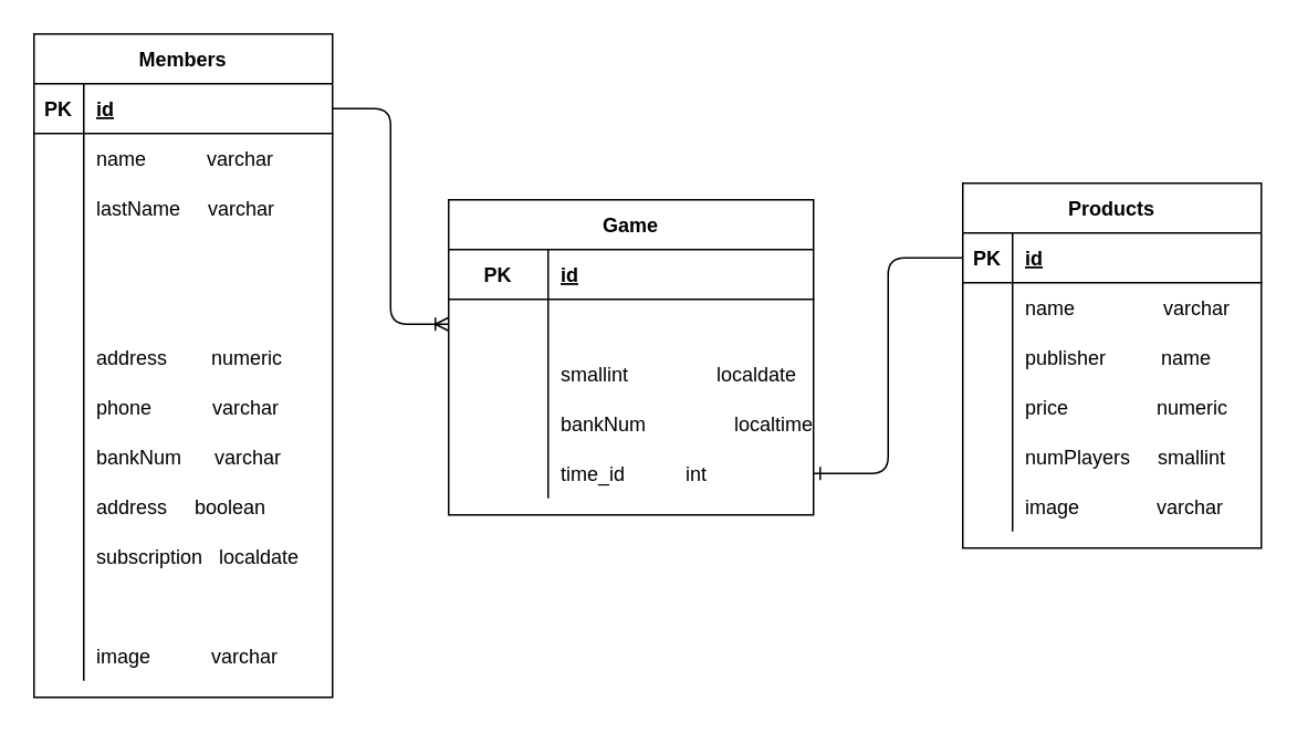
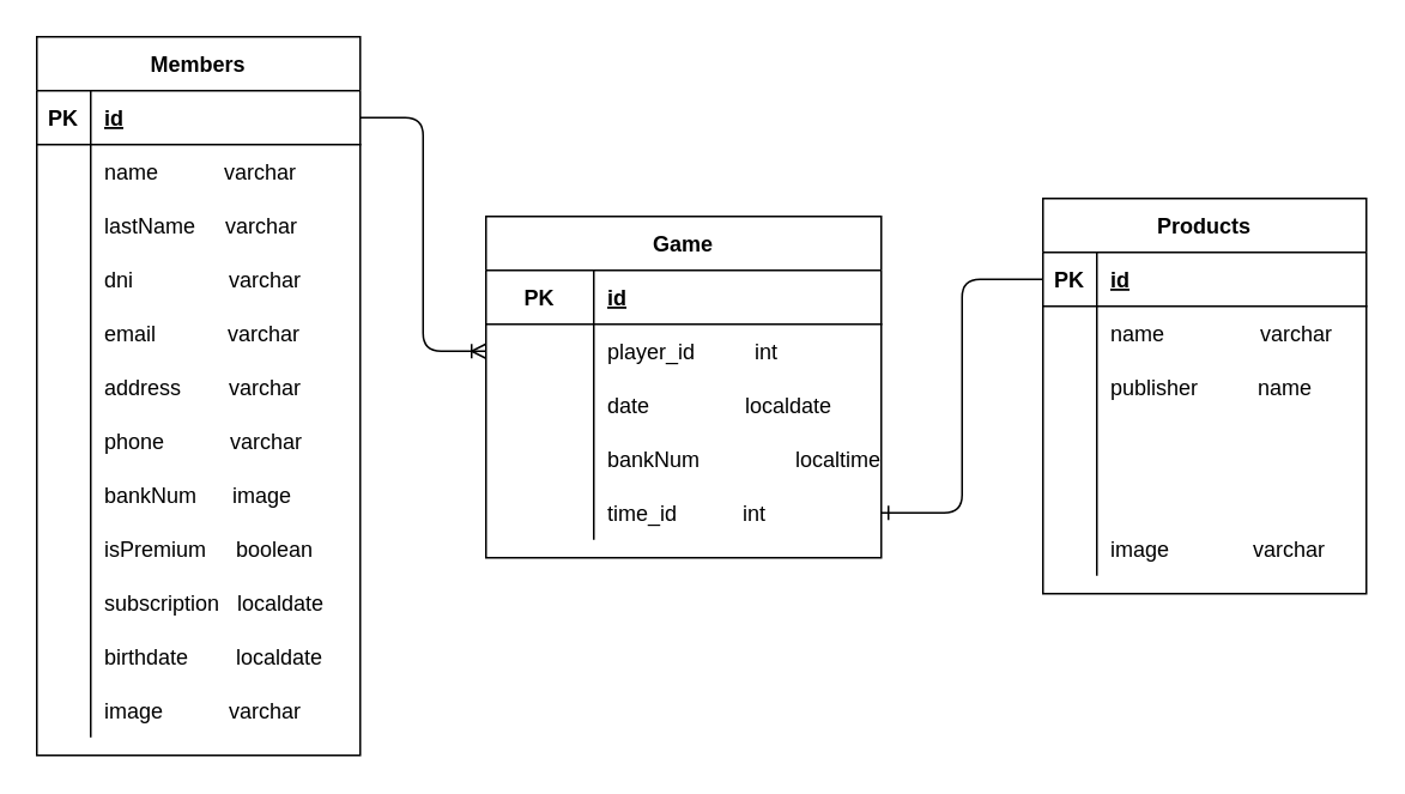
  <mxCell id="0" />
  <mxCell id="1" parent="0" />
  <mxCell id="2" value="Members" style="shape=table;startSize=30;container=1;collapsible=1;childLayout=tableLayout;fixedRows=1;rowLines=0;fontStyle=1;align=center;resizeLast=1;" parent="1" vertex="1"><mxGeometry x="20" y="20" width="180" height="400" as="geometry" /></mxCell>
  <mxCell id="3" value="" style="shape=partialRectangle;collapsible=0;dropTarget=0;pointerEvents=0;fillColor=none;top=0;left=0;bottom=1;right=0;points=[[0,0.5],[1,0.5]];portConstraint=eastwest;" parent="2" vertex="1"><mxGeometry y="30" width="180" height="30" as="geometry" /></mxCell>
  <mxCell id="4" value="PK" style="shape=partialRectangle;connectable=0;fillColor=none;top=0;left=0;bottom=0;right=0;fontStyle=1;overflow=hidden;" parent="3" vertex="1"><mxGeometry width="30" height="30" as="geometry" /></mxCell>
  <mxCell id="5" value="id" style="shape=partialRectangle;connectable=0;fillColor=none;top=0;left=0;bottom=0;right=0;align=left;spacingLeft=6;fontStyle=5;overflow=hidden;" parent="3" vertex="1"><mxGeometry x="30" width="150" height="30" as="geometry" /></mxCell>
  <mxCell id="6" value="" style="shape=partialRectangle;collapsible=0;dropTarget=0;pointerEvents=0;fillColor=none;top=0;left=0;bottom=0;right=0;points=[[0,0.5],[1,0.5]];portConstraint=eastwest;" parent="2" vertex="1"><mxGeometry y="60" width="180" height="30" as="geometry" /></mxCell>
  <mxCell id="7" value="" style="shape=partialRectangle;connectable=0;fillColor=none;top=0;left=0;bottom=0;right=0;editable=1;overflow=hidden;" parent="6" vertex="1"><mxGeometry width="30" height="30" as="geometry" /></mxCell>
  <mxCell id="8" value="name           varchar" style="shape=partialRectangle;connectable=0;fillColor=none;top=0;left=0;bottom=0;right=0;align=left;spacingLeft=6;overflow=hidden;" parent="6" vertex="1"><mxGeometry x="30" width="150" height="30" as="geometry" /></mxCell>
  <mxCell id="9" value="" style="shape=partialRectangle;collapsible=0;dropTarget=0;pointerEvents=0;fillColor=none;top=0;left=0;bottom=0;right=0;points=[[0,0.5],[1,0.5]];portConstraint=eastwest;" parent="2" vertex="1"><mxGeometry y="90" width="180" height="30" as="geometry" /></mxCell>
  <mxCell id="10" value="" style="shape=partialRectangle;connectable=0;fillColor=none;top=0;left=0;bottom=0;right=0;editable=1;overflow=hidden;" parent="9" vertex="1"><mxGeometry width="30" height="30" as="geometry" /></mxCell>
  <mxCell id="11" value="lastName     varchar" style="shape=partialRectangle;connectable=0;fillColor=none;top=0;left=0;bottom=0;right=0;align=left;spacingLeft=6;overflow=hidden;" parent="9" vertex="1"><mxGeometry x="30" width="150" height="30" as="geometry" /></mxCell>
  <mxCell id="12" value="" style="shape=partialRectangle;collapsible=0;dropTarget=0;pointerEvents=0;fillColor=none;top=0;left=0;bottom=0;right=0;points=[[0,0.5],[1,0.5]];portConstraint=eastwest;" parent="2" vertex="1"><mxGeometry y="120" width="180" height="30" as="geometry" /></mxCell>
  <mxCell id="13" value="" style="shape=partialRectangle;connectable=0;fillColor=none;top=0;left=0;bottom=0;right=0;editable=1;overflow=hidden;" parent="12" vertex="1"><mxGeometry width="30" height="30" as="geometry" /></mxCell>
+ <mxCell id="14" value="dni                varchar" style="shape=partialRectangle;connectable=0;fillColor=none;top=0;left=0;bottom=0;right=0;align=left;spacingLeft=6;overflow=hidden;" parent="12" vertex="1"><mxGeometry x="30" width="150" height="30" as="geometry" /></mxCell>
  <mxCell id="15" style="shape=partialRectangle;collapsible=0;dropTarget=0;pointerEvents=0;fillColor=none;top=0;left=0;bottom=0;right=0;points=[[0,0.5],[1,0.5]];portConstraint=eastwest;" parent="2" vertex="1"><mxGeometry y="150" width="180" height="30" as="geometry" /></mxCell>
  <mxCell id="16" style="shape=partialRectangle;connectable=0;fillColor=none;top=0;left=0;bottom=0;right=0;editable=1;overflow=hidden;" parent="15" vertex="1"><mxGeometry width="30" height="30" as="geometry" /></mxCell>
+ <mxCell id="17" value="email            varchar" style="shape=partialRectangle;connectable=0;fillColor=none;top=0;left=0;bottom=0;right=0;align=left;spacingLeft=6;overflow=hidden;" parent="15" vertex="1"><mxGeometry x="30" width="150" height="30" as="geometry" /></mxCell>
  <mxCell id="18" style="shape=partialRectangle;collapsible=0;dropTarget=0;pointerEvents=0;fillColor=none;top=0;left=0;bottom=0;right=0;points=[[0,0.5],[1,0.5]];portConstraint=eastwest;" parent="2" vertex="1"><mxGeometry y="180" width="180" height="30" as="geometry" /></mxCell>
  <mxCell id="19" style="shape=partialRectangle;connectable=0;fillColor=none;top=0;left=0;bottom=0;right=0;editable=1;overflow=hidden;" parent="18" vertex="1"><mxGeometry width="30" height="30" as="geometry" /></mxCell>
- <mxCell id="20" value="address        numeric" style="shape=partialRectangle;connectable=0;fillColor=none;top=0;left=0;bottom=0;right=0;align=left;spacingLeft=6;overflow=hidden;" parent="18" vertex="1"><mxGeometry x="30" width="150" height="30" as="geometry" /></mxCell>
+ <mxCell id="20" value="address        varchar" style="shape=partialRectangle;connectable=0;fillColor=none;top=0;left=0;bottom=0;right=0;align=left;spacingLeft=6;overflow=hidden;" parent="18" vertex="1"><mxGeometry x="30" width="150" height="30" as="geometry" /></mxCell>
  <mxCell id="21" style="shape=partialRectangle;collapsible=0;dropTarget=0;pointerEvents=0;fillColor=none;top=0;left=0;bottom=0;right=0;points=[[0,0.5],[1,0.5]];portConstraint=eastwest;" parent="2" vertex="1"><mxGeometry y="210" width="180" height="30" as="geometry" /></mxCell>
  <mxCell id="22" style="shape=partialRectangle;connectable=0;fillColor=none;top=0;left=0;bottom=0;right=0;editable=1;overflow=hidden;" parent="21" vertex="1"><mxGeometry width="30" height="30" as="geometry" /></mxCell>
  <mxCell id="23" value="phone           varchar" style="shape=partialRectangle;connectable=0;fillColor=none;top=0;left=0;bottom=0;right=0;align=left;spacingLeft=6;overflow=hidden;" parent="21" vertex="1"><mxGeometry x="30" width="150" height="30" as="geometry" /></mxCell>
  <mxCell id="24" style="shape=partialRectangle;collapsible=0;dropTarget=0;pointerEvents=0;fillColor=none;top=0;left=0;bottom=0;right=0;points=[[0,0.5],[1,0.5]];portConstraint=eastwest;" parent="2" vertex="1"><mxGeometry y="240" width="180" height="30" as="geometry" /></mxCell>
  <mxCell id="25" style="shape=partialRectangle;connectable=0;fillColor=none;top=0;left=0;bottom=0;right=0;editable=1;overflow=hidden;" parent="24" vertex="1"><mxGeometry width="30" height="30" as="geometry" /></mxCell>
- <mxCell id="26" value="bankNum      varchar" style="shape=partialRectangle;connectable=0;fillColor=none;top=0;left=0;bottom=0;right=0;align=left;spacingLeft=6;overflow=hidden;" parent="24" vertex="1"><mxGeometry x="30" width="150" height="30" as="geometry" /></mxCell>
+ <mxCell id="26" value="bankNum      image" style="shape=partialRectangle;connectable=0;fillColor=none;top=0;left=0;bottom=0;right=0;align=left;spacingLeft=6;overflow=hidden;" parent="24" vertex="1"><mxGeometry x="30" width="150" height="30" as="geometry" /></mxCell>
  <mxCell id="27" style="shape=partialRectangle;collapsible=0;dropTarget=0;pointerEvents=0;fillColor=none;top=0;left=0;bottom=0;right=0;points=[[0,0.5],[1,0.5]];portConstraint=eastwest;" parent="2" vertex="1"><mxGeometry y="270" width="180" height="30" as="geometry" /></mxCell>
  <mxCell id="28" style="shape=partialRectangle;connectable=0;fillColor=none;top=0;left=0;bottom=0;right=0;editable=1;overflow=hidden;" parent="27" vertex="1"><mxGeometry width="30" height="30" as="geometry" /></mxCell>
- <mxCell id="29" value="address     boolean" style="shape=partialRectangle;connectable=0;fillColor=none;top=0;left=0;bottom=0;right=0;align=left;spacingLeft=6;overflow=hidden;" parent="27" vertex="1"><mxGeometry x="30" width="150" height="30" as="geometry" /></mxCell>
+ <mxCell id="29" value="isPremium     boolean" style="shape=partialRectangle;connectable=0;fillColor=none;top=0;left=0;bottom=0;right=0;align=left;spacingLeft=6;overflow=hidden;" parent="27" vertex="1"><mxGeometry x="30" width="150" height="30" as="geometry" /></mxCell>
  <mxCell id="30" style="shape=partialRectangle;collapsible=0;dropTarget=0;pointerEvents=0;fillColor=none;top=0;left=0;bottom=0;right=0;points=[[0,0.5],[1,0.5]];portConstraint=eastwest;" parent="2" vertex="1"><mxGeometry y="300" width="180" height="30" as="geometry" /></mxCell>
  <mxCell id="31" style="shape=partialRectangle;connectable=0;fillColor=none;top=0;left=0;bottom=0;right=0;editable=1;overflow=hidden;" parent="30" vertex="1"><mxGeometry width="30" height="30" as="geometry" /></mxCell>
  <mxCell id="32" value="subscription   localdate" style="shape=partialRectangle;connectable=0;fillColor=none;top=0;left=0;bottom=0;right=0;align=left;spacingLeft=6;overflow=hidden;" parent="30" vertex="1"><mxGeometry x="30" width="150" height="30" as="geometry" /></mxCell>
  <mxCell id="33" style="shape=partialRectangle;collapsible=0;dropTarget=0;pointerEvents=0;fillColor=none;top=0;left=0;bottom=0;right=0;points=[[0,0.5],[1,0.5]];portConstraint=eastwest;" parent="2" vertex="1"><mxGeometry y="330" width="180" height="30" as="geometry" /></mxCell>
  <mxCell id="34" style="shape=partialRectangle;connectable=0;fillColor=none;top=0;left=0;bottom=0;right=0;editable=1;overflow=hidden;" parent="33" vertex="1"><mxGeometry width="30" height="30" as="geometry" /></mxCell>
+ <mxCell id="35" value="birthdate        localdate" style="shape=partialRectangle;connectable=0;fillColor=none;top=0;left=0;bottom=0;right=0;align=left;spacingLeft=6;overflow=hidden;" parent="33" vertex="1"><mxGeometry x="30" width="150" height="30" as="geometry" /></mxCell>
  <mxCell id="36" style="shape=partialRectangle;collapsible=0;dropTarget=0;pointerEvents=0;fillColor=none;top=0;left=0;bottom=0;right=0;points=[[0,0.5],[1,0.5]];portConstraint=eastwest;" vertex="1" parent="2"><mxGeometry y="360" width="180" height="30" as="geometry" /></mxCell>
  <mxCell id="37" style="shape=partialRectangle;connectable=0;fillColor=none;top=0;left=0;bottom=0;right=0;editable=1;overflow=hidden;" vertex="1" parent="36"><mxGeometry width="30" height="30" as="geometry" /></mxCell>
  <mxCell id="38" value="image           varchar" style="shape=partialRectangle;connectable=0;fillColor=none;top=0;left=0;bottom=0;right=0;align=left;spacingLeft=6;overflow=hidden;" vertex="1" parent="36"><mxGeometry x="30" width="150" height="30" as="geometry" /></mxCell>
  <mxCell id="39" value="Products" style="shape=table;startSize=30;container=1;collapsible=1;childLayout=tableLayout;fixedRows=1;rowLines=0;fontStyle=1;align=center;resizeLast=1;" parent="1" vertex="1"><mxGeometry x="580" y="110" width="180" height="220" as="geometry" /></mxCell>
  <mxCell id="40" value="" style="shape=partialRectangle;collapsible=0;dropTarget=0;pointerEvents=0;fillColor=none;top=0;left=0;bottom=1;right=0;points=[[0,0.5],[1,0.5]];portConstraint=eastwest;" parent="39" vertex="1"><mxGeometry y="30" width="180" height="30" as="geometry" /></mxCell>
  <mxCell id="41" value="PK" style="shape=partialRectangle;connectable=0;fillColor=none;top=0;left=0;bottom=0;right=0;fontStyle=1;overflow=hidden;" parent="40" vertex="1"><mxGeometry width="30" height="30" as="geometry" /></mxCell>
  <mxCell id="42" value="id" style="shape=partialRectangle;connectable=0;fillColor=none;top=0;left=0;bottom=0;right=0;align=left;spacingLeft=6;fontStyle=5;overflow=hidden;" parent="40" vertex="1"><mxGeometry x="30" width="150" height="30" as="geometry" /></mxCell>
  <mxCell id="43" value="" style="shape=partialRectangle;collapsible=0;dropTarget=0;pointerEvents=0;fillColor=none;top=0;left=0;bottom=0;right=0;points=[[0,0.5],[1,0.5]];portConstraint=eastwest;" parent="39" vertex="1"><mxGeometry y="60" width="180" height="30" as="geometry" /></mxCell>
  <mxCell id="44" value="" style="shape=partialRectangle;connectable=0;fillColor=none;top=0;left=0;bottom=0;right=0;editable=1;overflow=hidden;" parent="43" vertex="1"><mxGeometry width="30" height="30" as="geometry" /></mxCell>
  <mxCell id="45" value="name                varchar" style="shape=partialRectangle;connectable=0;fillColor=none;top=0;left=0;bottom=0;right=0;align=left;spacingLeft=6;overflow=hidden;" parent="43" vertex="1"><mxGeometry x="30" width="150" height="30" as="geometry" /></mxCell>
  <mxCell id="46" value="" style="shape=partialRectangle;collapsible=0;dropTarget=0;pointerEvents=0;fillColor=none;top=0;left=0;bottom=0;right=0;points=[[0,0.5],[1,0.5]];portConstraint=eastwest;" parent="39" vertex="1"><mxGeometry y="90" width="180" height="30" as="geometry" /></mxCell>
  <mxCell id="47" value="" style="shape=partialRectangle;connectable=0;fillColor=none;top=0;left=0;bottom=0;right=0;editable=1;overflow=hidden;" parent="46" vertex="1"><mxGeometry width="30" height="30" as="geometry" /></mxCell>
  <mxCell id="48" value="publisher          name" style="shape=partialRectangle;connectable=0;fillColor=none;top=0;left=0;bottom=0;right=0;align=left;spacingLeft=6;overflow=hidden;" parent="46" vertex="1"><mxGeometry x="30" width="150" height="30" as="geometry" /></mxCell>
  <mxCell id="49" value="" style="shape=partialRectangle;collapsible=0;dropTarget=0;pointerEvents=0;fillColor=none;top=0;left=0;bottom=0;right=0;points=[[0,0.5],[1,0.5]];portConstraint=eastwest;" parent="39" vertex="1"><mxGeometry y="120" width="180" height="30" as="geometry" /></mxCell>
  <mxCell id="50" value="" style="shape=partialRectangle;connectable=0;fillColor=none;top=0;left=0;bottom=0;right=0;editable=1;overflow=hidden;" parent="49" vertex="1"><mxGeometry width="30" height="30" as="geometry" /></mxCell>
- <mxCell id="51" value="price                numeric" style="shape=partialRectangle;connectable=0;fillColor=none;top=0;left=0;bottom=0;right=0;align=left;spacingLeft=6;overflow=hidden;" parent="49" vertex="1"><mxGeometry x="30" width="150" height="30" as="geometry" /></mxCell>
  <mxCell id="52" style="shape=partialRectangle;collapsible=0;dropTarget=0;pointerEvents=0;fillColor=none;top=0;left=0;bottom=0;right=0;points=[[0,0.5],[1,0.5]];portConstraint=eastwest;" parent="39" vertex="1"><mxGeometry y="150" width="180" height="30" as="geometry" /></mxCell>
  <mxCell id="53" style="shape=partialRectangle;connectable=0;fillColor=none;top=0;left=0;bottom=0;right=0;editable=1;overflow=hidden;" parent="52" vertex="1"><mxGeometry width="30" height="30" as="geometry" /></mxCell>
- <mxCell id="54" value="numPlayers     smallint" style="shape=partialRectangle;connectable=0;fillColor=none;top=0;left=0;bottom=0;right=0;align=left;spacingLeft=6;overflow=hidden;" parent="52" vertex="1"><mxGeometry x="30" width="150" height="30" as="geometry" /></mxCell>
  <mxCell id="55" style="shape=partialRectangle;collapsible=0;dropTarget=0;pointerEvents=0;fillColor=none;top=0;left=0;bottom=0;right=0;points=[[0,0.5],[1,0.5]];portConstraint=eastwest;" vertex="1" parent="39"><mxGeometry y="180" width="180" height="30" as="geometry" /></mxCell>
  <mxCell id="56" style="shape=partialRectangle;connectable=0;fillColor=none;top=0;left=0;bottom=0;right=0;editable=1;overflow=hidden;" vertex="1" parent="55"><mxGeometry width="30" height="30" as="geometry" /></mxCell>
  <mxCell id="57" value="image              varchar" style="shape=partialRectangle;connectable=0;fillColor=none;top=0;left=0;bottom=0;right=0;align=left;spacingLeft=6;overflow=hidden;" vertex="1" parent="55"><mxGeometry x="30" width="150" height="30" as="geometry" /></mxCell>
  <mxCell id="58" value="Game" style="shape=table;startSize=30;container=1;collapsible=1;childLayout=tableLayout;fixedRows=1;rowLines=0;fontStyle=1;align=center;resizeLast=1;" parent="1" vertex="1"><mxGeometry x="270" y="120" width="220" height="190" as="geometry" /></mxCell>
  <mxCell id="59" value="" style="shape=partialRectangle;collapsible=0;dropTarget=0;pointerEvents=0;fillColor=none;top=0;left=0;bottom=1;right=0;points=[[0,0.5],[1,0.5]];portConstraint=eastwest;" parent="58" vertex="1"><mxGeometry y="30" width="220" height="30" as="geometry" /></mxCell>
  <mxCell id="60" value="PK" style="shape=partialRectangle;connectable=0;fillColor=none;top=0;left=0;bottom=0;right=0;fontStyle=1;overflow=hidden;" parent="59" vertex="1"><mxGeometry width="60" height="30" as="geometry" /></mxCell>
  <mxCell id="61" value="id" style="shape=partialRectangle;connectable=0;fillColor=none;top=0;left=0;bottom=0;right=0;align=left;spacingLeft=6;fontStyle=5;overflow=hidden;" parent="59" vertex="1"><mxGeometry x="60" width="160" height="30" as="geometry" /></mxCell>
  <mxCell id="62" value="" style="shape=partialRectangle;collapsible=0;dropTarget=0;pointerEvents=0;fillColor=none;top=0;left=0;bottom=0;right=0;points=[[0,0.5],[1,0.5]];portConstraint=eastwest;" parent="58" vertex="1"><mxGeometry y="60" width="220" height="30" as="geometry" /></mxCell>
  <mxCell id="63" value="" style="shape=partialRectangle;connectable=0;fillColor=none;top=0;left=0;bottom=0;right=0;editable=1;overflow=hidden;" parent="62" vertex="1"><mxGeometry width="60" height="30" as="geometry" /></mxCell>
+ <mxCell id="64" value="player_id          int" style="shape=partialRectangle;connectable=0;fillColor=none;top=0;left=0;bottom=0;right=0;align=left;spacingLeft=6;overflow=hidden;" parent="62" vertex="1"><mxGeometry x="60" width="160" height="30" as="geometry" /></mxCell>
  <mxCell id="65" value="" style="shape=partialRectangle;collapsible=0;dropTarget=0;pointerEvents=0;fillColor=none;top=0;left=0;bottom=0;right=0;points=[[0,0.5],[1,0.5]];portConstraint=eastwest;" parent="58" vertex="1"><mxGeometry y="90" width="220" height="30" as="geometry" /></mxCell>
  <mxCell id="66" value="" style="shape=partialRectangle;connectable=0;fillColor=none;top=0;left=0;bottom=0;right=0;editable=1;overflow=hidden;" parent="65" vertex="1"><mxGeometry width="60" height="30" as="geometry" /></mxCell>
- <mxCell id="67" value="smallint                localdate" style="shape=partialRectangle;connectable=0;fillColor=none;top=0;left=0;bottom=0;right=0;align=left;spacingLeft=6;overflow=hidden;" parent="65" vertex="1"><mxGeometry x="60" width="160" height="30" as="geometry" /></mxCell>
+ <mxCell id="67" value="date                localdate" style="shape=partialRectangle;connectable=0;fillColor=none;top=0;left=0;bottom=0;right=0;align=left;spacingLeft=6;overflow=hidden;" parent="65" vertex="1"><mxGeometry x="60" width="160" height="30" as="geometry" /></mxCell>
  <mxCell id="68" style="shape=partialRectangle;collapsible=0;dropTarget=0;pointerEvents=0;fillColor=none;top=0;left=0;bottom=0;right=0;points=[[0,0.5],[1,0.5]];portConstraint=eastwest;" vertex="1" parent="58"><mxGeometry y="120" width="220" height="30" as="geometry" /></mxCell>
  <mxCell id="69" style="shape=partialRectangle;connectable=0;fillColor=none;top=0;left=0;bottom=0;right=0;editable=1;overflow=hidden;" vertex="1" parent="68"><mxGeometry width="60" height="30" as="geometry" /></mxCell>
  <mxCell id="70" value="bankNum                localtime" style="shape=partialRectangle;connectable=0;fillColor=none;top=0;left=0;bottom=0;right=0;align=left;spacingLeft=6;overflow=hidden;" vertex="1" parent="68"><mxGeometry x="60" width="160" height="30" as="geometry" /></mxCell>
  <mxCell id="71" style="shape=partialRectangle;collapsible=0;dropTarget=0;pointerEvents=0;fillColor=none;top=0;left=0;bottom=0;right=0;points=[[0,0.5],[1,0.5]];portConstraint=eastwest;" vertex="1" parent="58"><mxGeometry y="150" width="220" height="30" as="geometry" /></mxCell>
  <mxCell id="72" style="shape=partialRectangle;connectable=0;fillColor=none;top=0;left=0;bottom=0;right=0;editable=1;overflow=hidden;" vertex="1" parent="71"><mxGeometry width="60" height="30" as="geometry" /></mxCell>
  <mxCell id="73" value="time_id           int" style="shape=partialRectangle;connectable=0;fillColor=none;top=0;left=0;bottom=0;right=0;align=left;spacingLeft=6;overflow=hidden;" vertex="1" parent="71"><mxGeometry x="60" width="160" height="30" as="geometry" /></mxCell>
  <mxCell id="74" style="edgeStyle=orthogonalEdgeStyle;rounded=1;orthogonalLoop=1;jettySize=auto;html=1;exitX=0;exitY=0.5;exitDx=0;exitDy=0;entryX=1;entryY=0.5;entryDx=0;entryDy=0;endArrow=ERone;endFill=0;" edge="1" parent="1" source="40" target="71"><mxGeometry relative="1" as="geometry" /></mxCell>
  <mxCell id="75" style="edgeStyle=orthogonalEdgeStyle;rounded=1;orthogonalLoop=1;jettySize=auto;html=1;exitX=1;exitY=0.5;exitDx=0;exitDy=0;entryX=0;entryY=0.5;entryDx=0;entryDy=0;endArrow=ERoneToMany;endFill=0;" edge="1" parent="1" source="3" target="62"><mxGeometry relative="1" as="geometry" /></mxCell>
